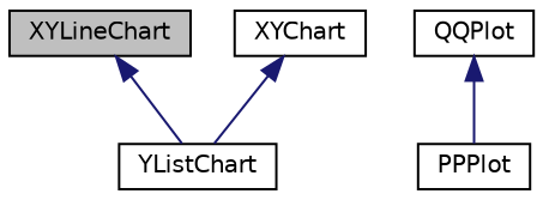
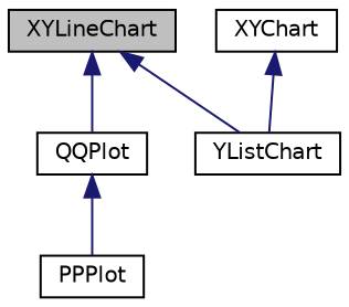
  digraph {
    node [color=black fontname=Helvetica fontsize=10 shape=record]
    edge [color=midnightblue dir=back fontname=Helvetica fontsize=10 labelfontname=Helvetica labelfontsize=10 style=solid]
    n1 [fillcolor=grey75 fontcolor=black height=0.2 label=XYLineChart style=filled width=0.4]
    n2 [height=0.2 label=QQPlot width=0.4]
    n3 [height=0.2 label=YListChart width=0.4]
    n4 [height=0.2 label=PPPlot width=0.4]
    n5 [height=0.2 label=XYChart width=0.4]
+   n1 -> n2
    n1 -> n3
    n2 -> n4
    n5 -> n3
  }
